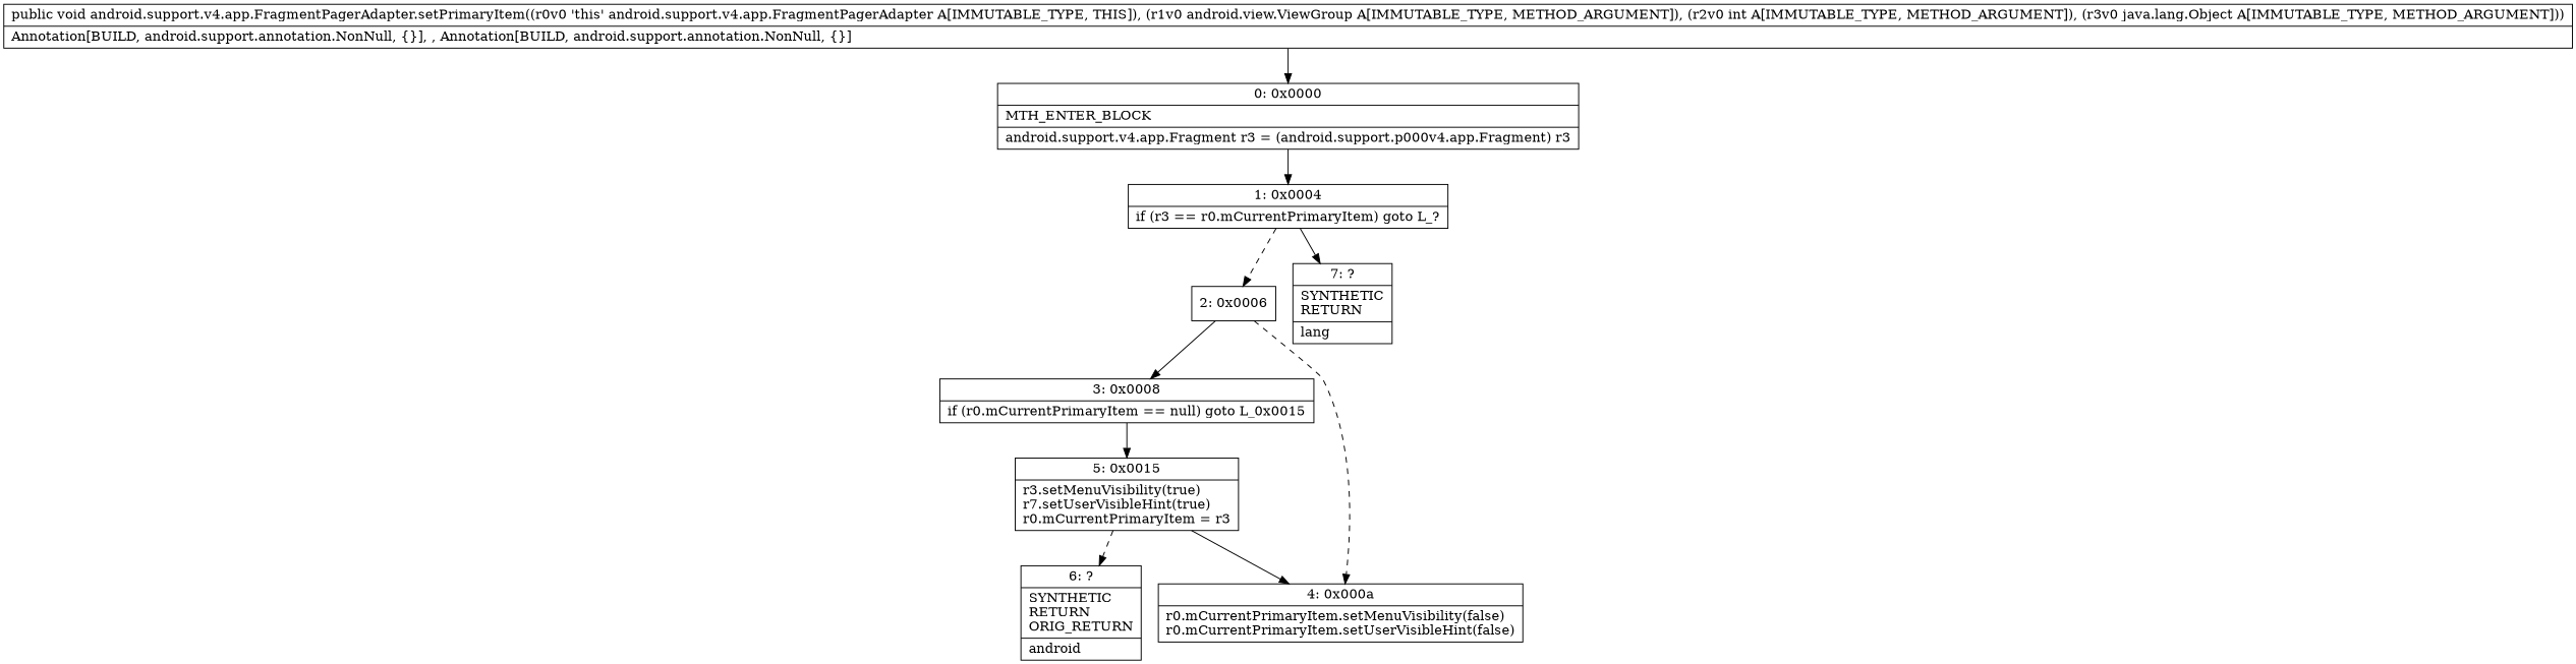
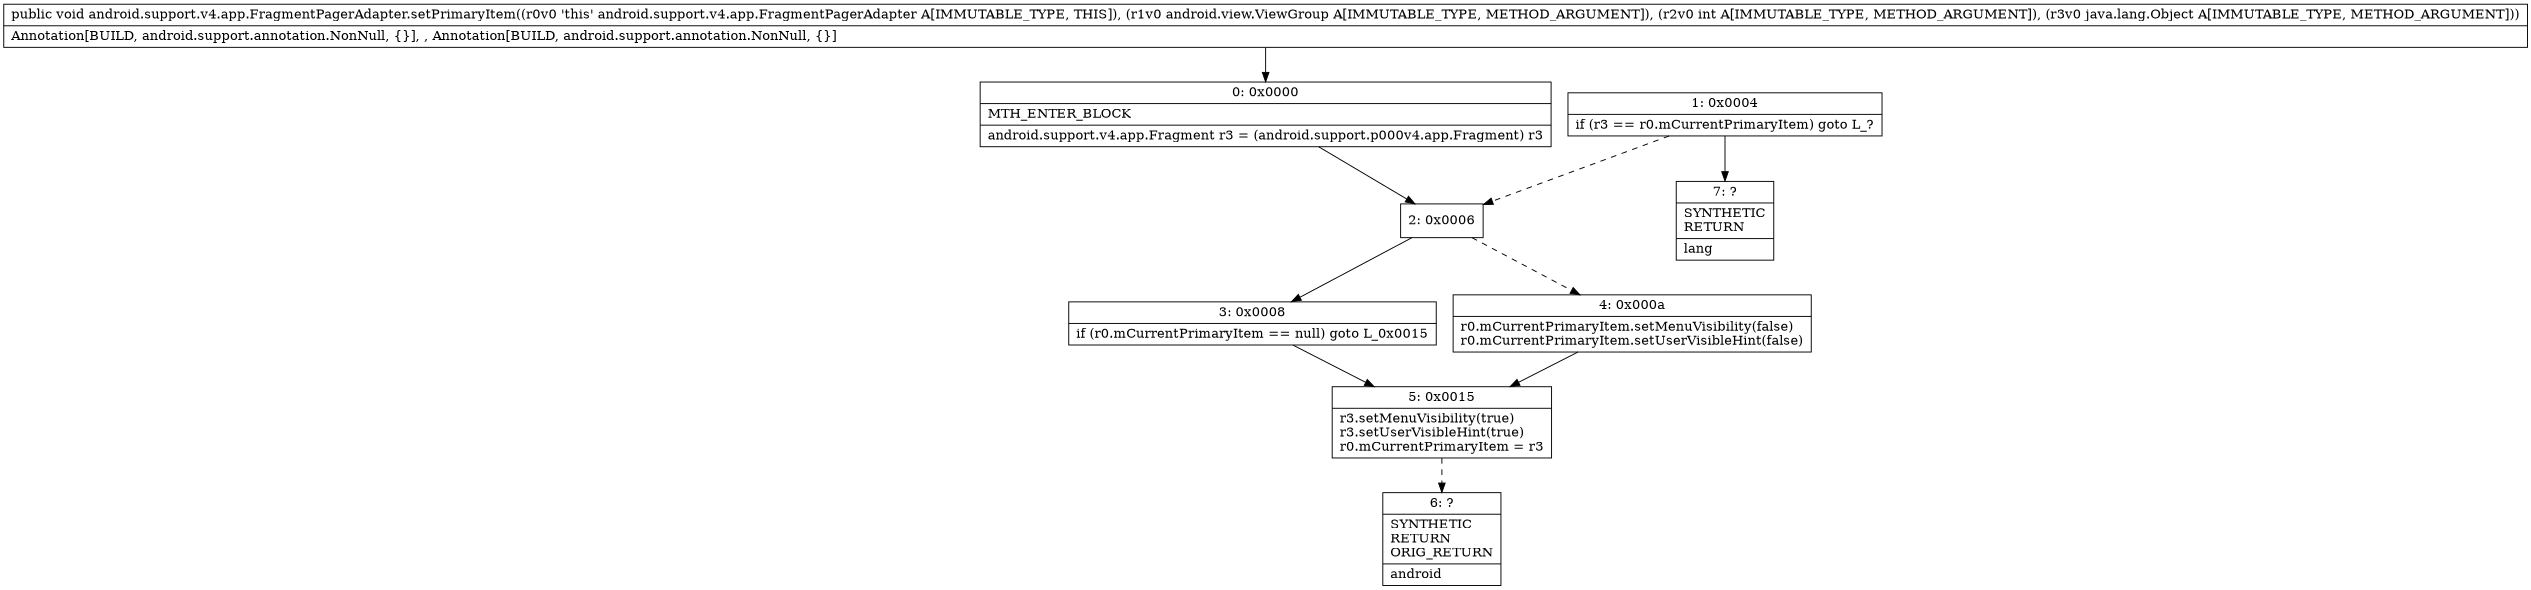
  digraph {
    node [shape=record]
    n1 [label="{0\:\ 0x0000|MTH_ENTER_BLOCK\l|android.support.v4.app.Fragment r3 = (android.support.p000v4.app.Fragment) r3\l}"]
    n2 [label="{1\:\ 0x0004|if (r3 == r0.mCurrentPrimaryItem) goto L_?\l}"]
    n3 [label="{2\:\ 0x0006}"]
    n4 [label="{7\:\ ?|SYNTHETIC\lRETURN\l|lang\l}"]
    n5 [label="{3\:\ 0x0008|if (r0.mCurrentPrimaryItem == null) goto L_0x0015\l}"]
    n6 [label="{4\:\ 0x000a|r0.mCurrentPrimaryItem.setMenuVisibility(false)\lr0.mCurrentPrimaryItem.setUserVisibleHint(false)\l}"]
-   n7 [label="{5\:\ 0x0015|r3.setMenuVisibility(true)\lr7.setUserVisibleHint(true)\lr0.mCurrentPrimaryItem = r3\l}"]
+   n7 [label="{5\:\ 0x0015|r3.setMenuVisibility(true)\lr3.setUserVisibleHint(true)\lr0.mCurrentPrimaryItem = r3\l}"]
    n8 [label="{6\:\ ?|SYNTHETIC\lRETURN\lORIG_RETURN\l|android\l}"]
    n9 [label="{public void android.support.v4.app.FragmentPagerAdapter.setPrimaryItem((r0v0 'this' android.support.v4.app.FragmentPagerAdapter A[IMMUTABLE_TYPE, THIS]), (r1v0 android.view.ViewGroup A[IMMUTABLE_TYPE, METHOD_ARGUMENT]), (r2v0 int A[IMMUTABLE_TYPE, METHOD_ARGUMENT]), (r3v0 java.lang.Object A[IMMUTABLE_TYPE, METHOD_ARGUMENT]))  | Annotation[BUILD, android.support.annotation.NonNull, \{\}], , Annotation[BUILD, android.support.annotation.NonNull, \{\}]\l}"]
-   n1 -> n2
+   n1 -> n3
    n2 -> n3 [style=dashed]
    n2 -> n4
    n3 -> n5
    n3 -> n6 [style=dashed]
    n5 -> n7
-   n7 -> n6
+   n6 -> n7
    n7 -> n8 [style=dashed]
    n9 -> n1
  }
